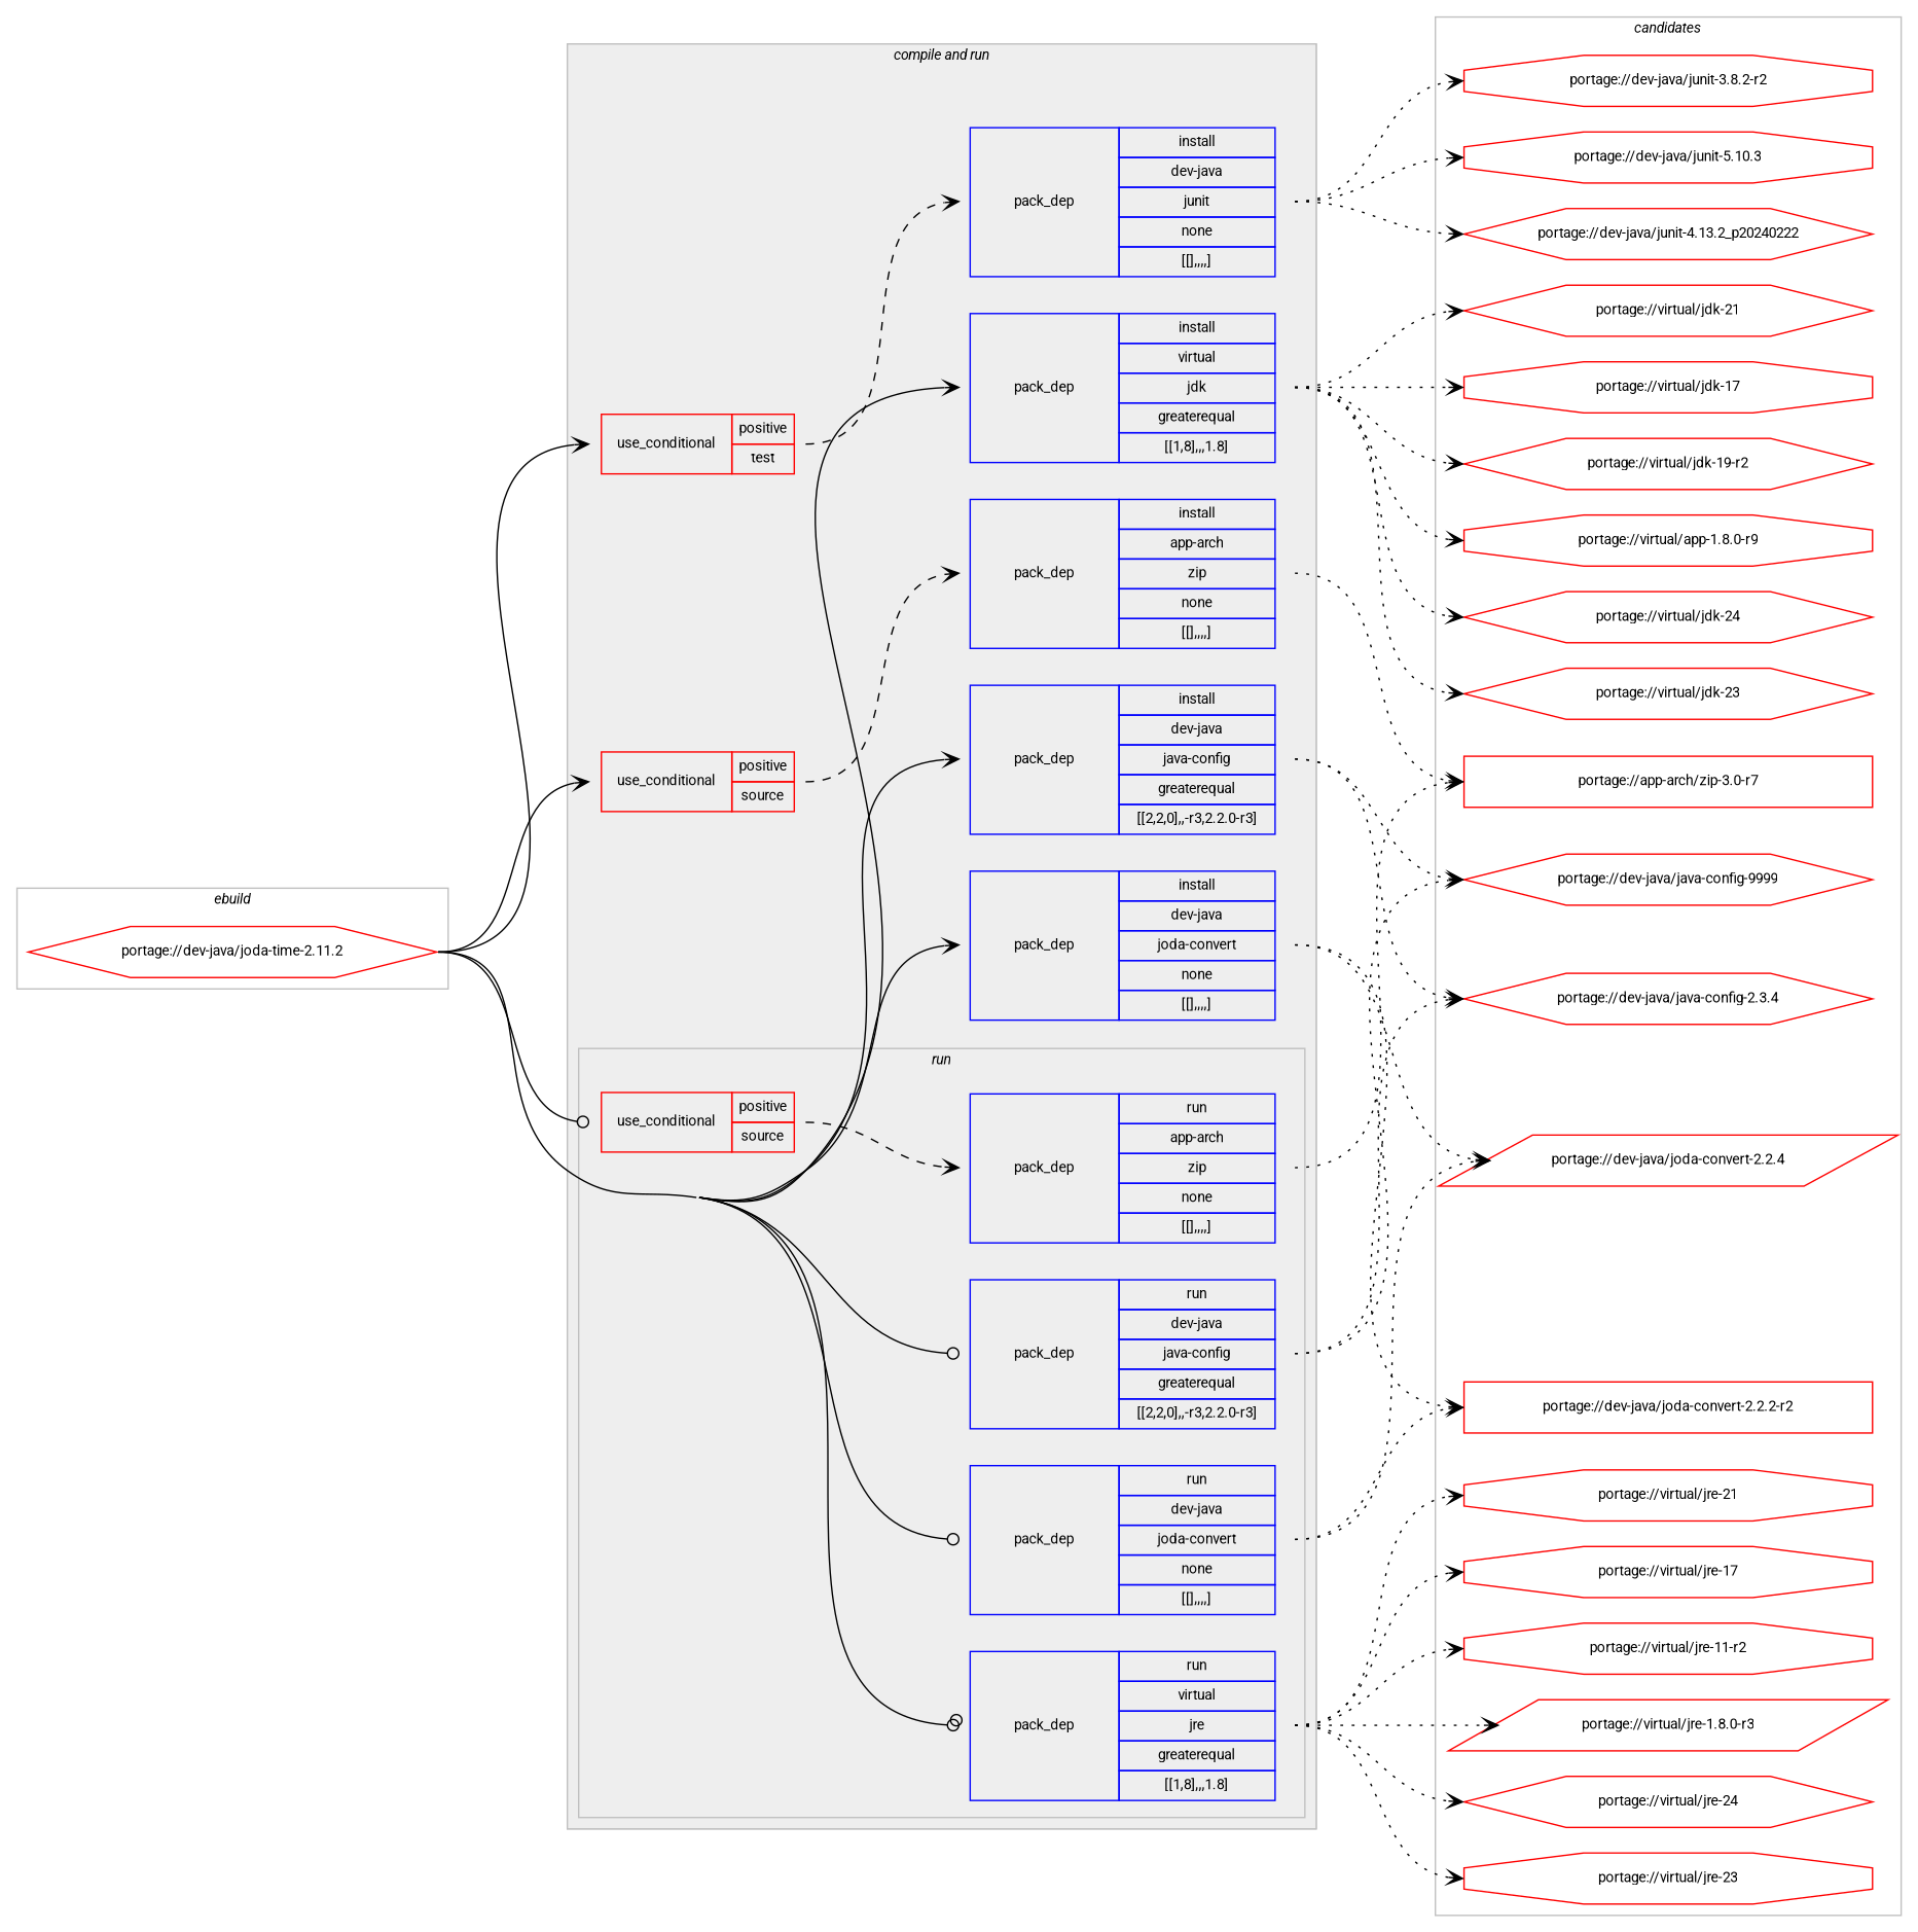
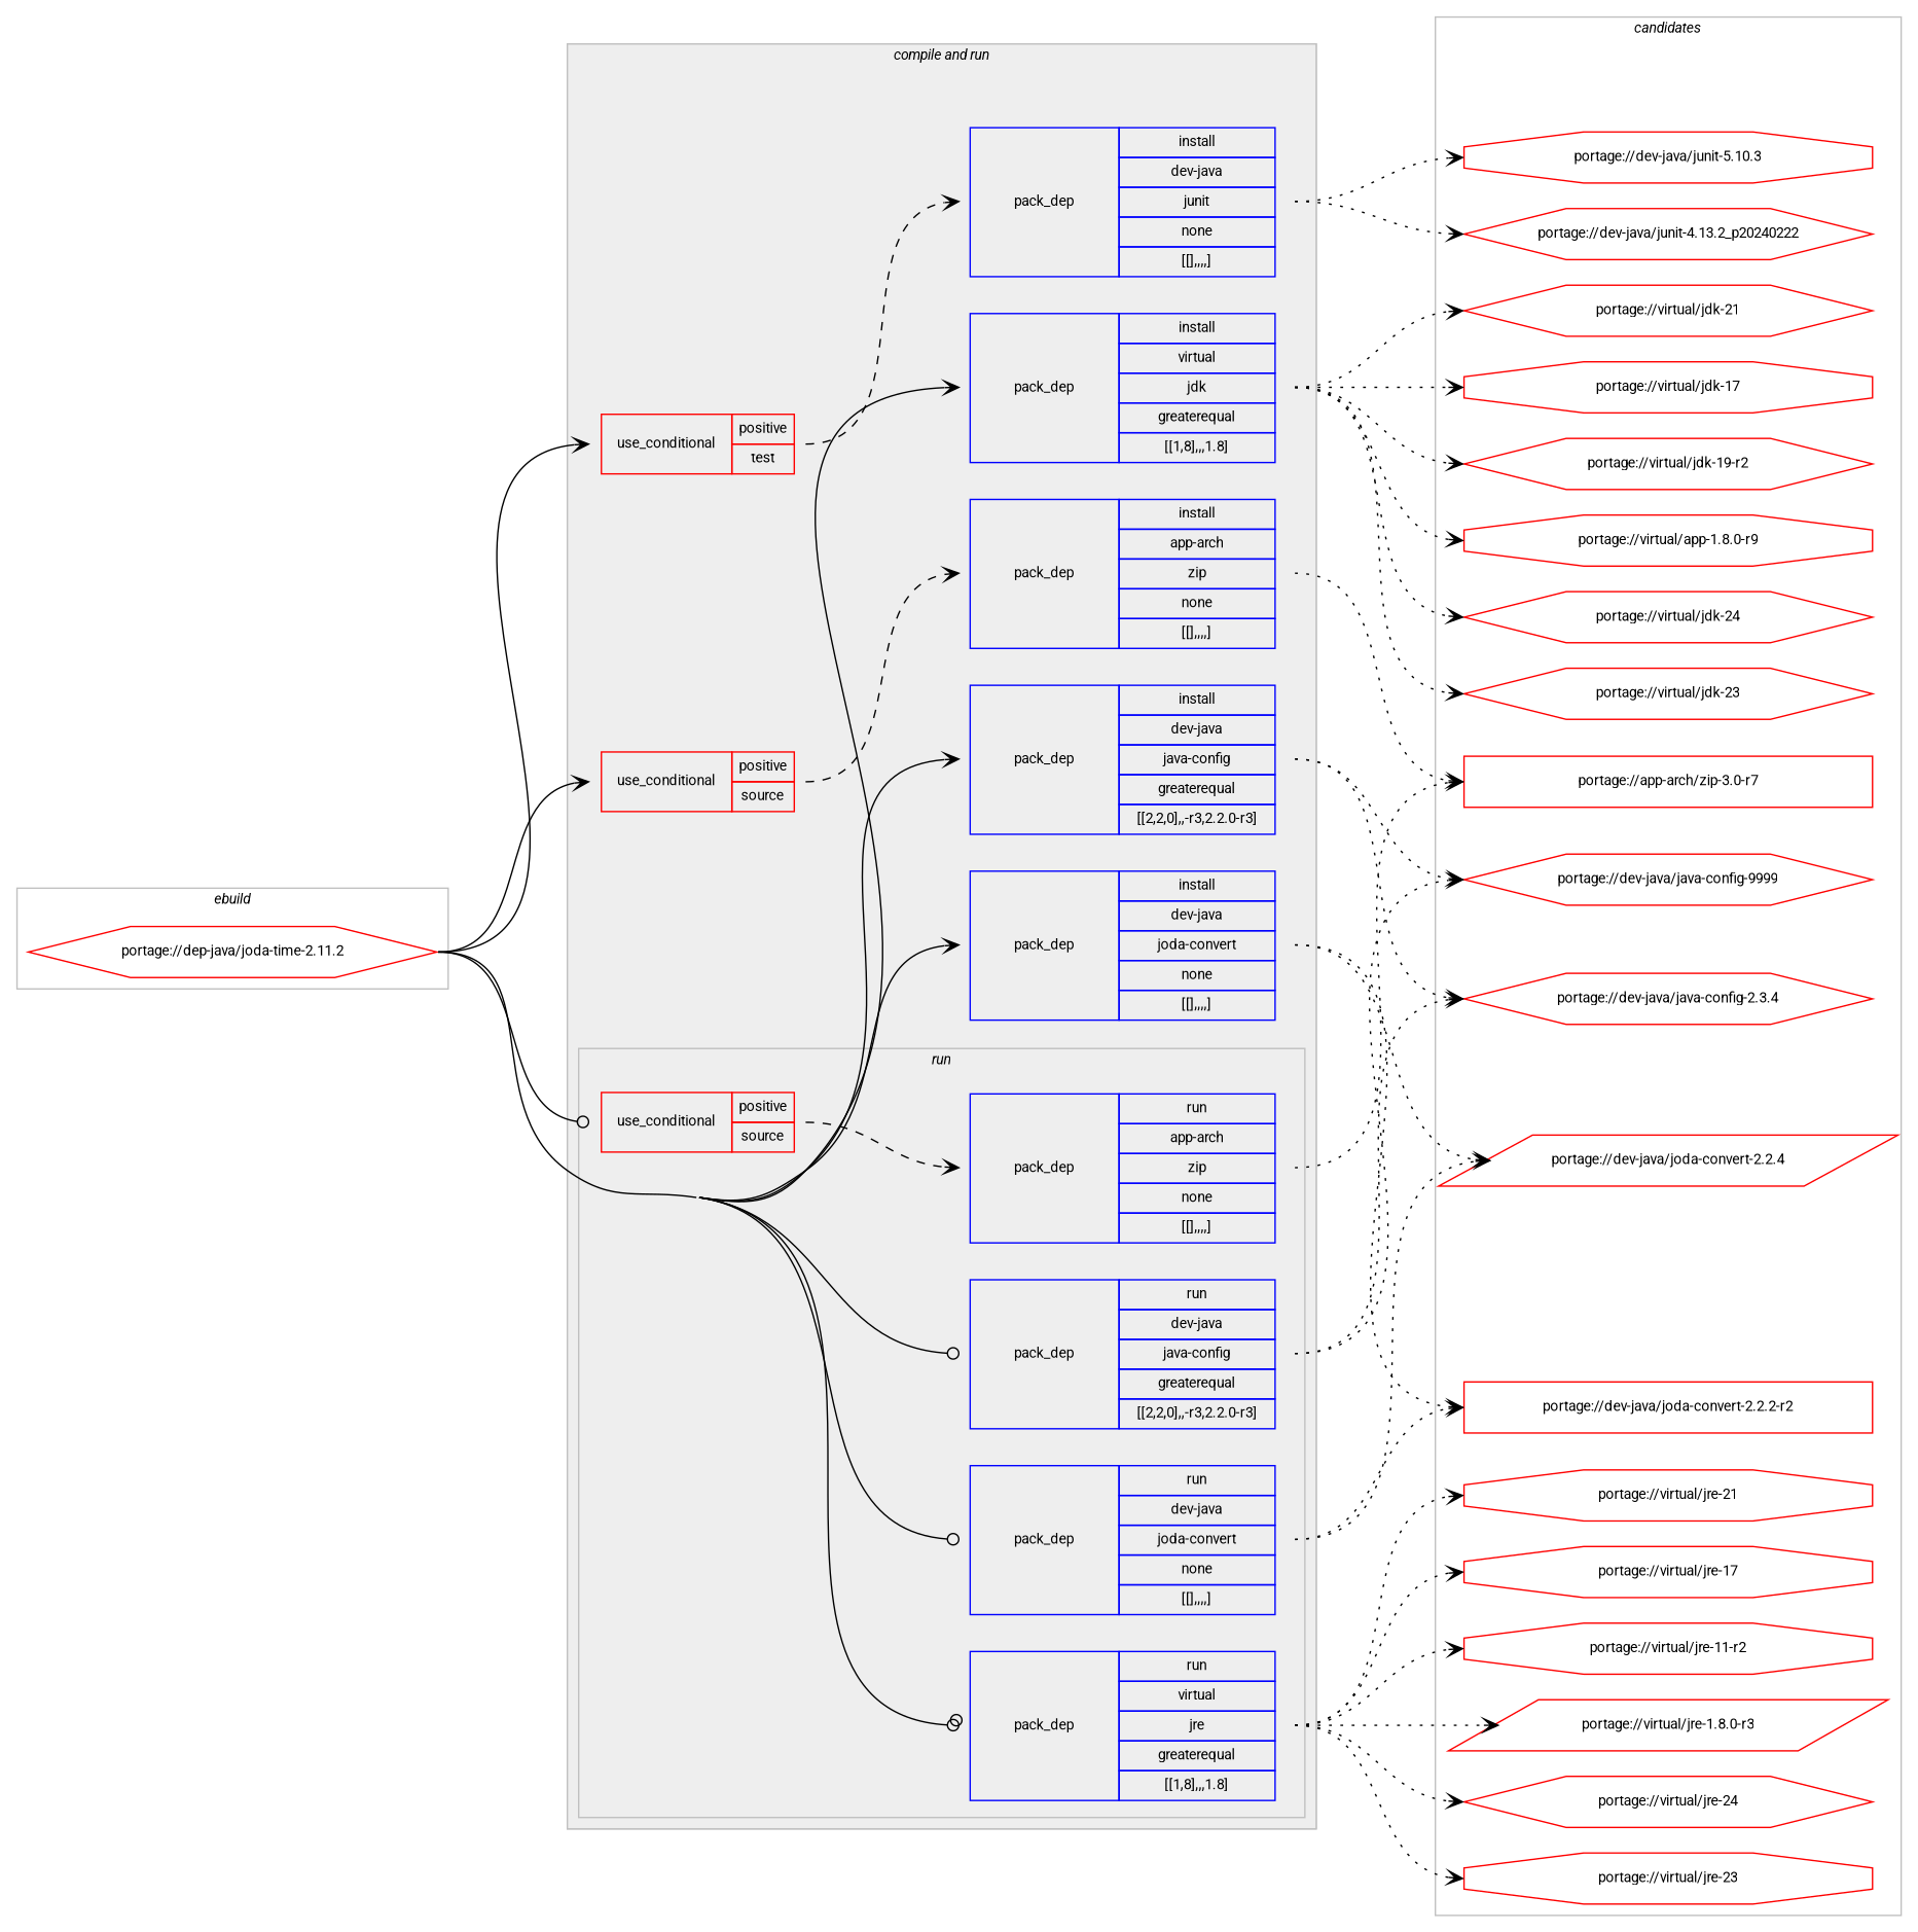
  digraph {
    compound=true
    concentrate=true
    fontname=Roboto
    fontsize=10
    newrank=true
    rankdir=LR
    ranksep=1.5
    node [color=red fontname=Roboto fontsize=10 shape=none]
    edge [arrowhead=vee fontname=Roboto headport=w style=dotted tailport=e weight=100]
-   n1 [label="portage://dev-java/joda-time-2.11.2" shape=hexagon width=4]
+   n1 [label="portage://dep-java/joda-time-2.11.2" shape=hexagon width=4]
    n2 [color=blue label=<<TABLE BORDER="0" CELLBORDER="1" CELLSPACING="0" CELLPADDING="4" WIDTH="220"><TR><TD ROWSPAN="6" CELLPADDING="30">pack_dep</TD></TR><TR><TD WIDTH="110">install</TD></TR><TR><TD>app-arch</TD></TR><TR><TD>zip</TD></TR><TR><TD>none</TD></TR><TR><TD>[[],,,,]</TD></TR></TABLE>>]
    n3 [label=<<TABLE BORDER="0" CELLBORDER="1" CELLSPACING="0" CELLPADDING="4"><TR><TD ROWSPAN="3" CELLPADDING="10">use_conditional</TD></TR><TR><TD>positive</TD></TR><TR><TD>source</TD></TR></TABLE>>]
    n4 [color=blue label=<<TABLE BORDER="0" CELLBORDER="1" CELLSPACING="0" CELLPADDING="4" WIDTH="220"><TR><TD ROWSPAN="6" CELLPADDING="30">pack_dep</TD></TR><TR><TD WIDTH="110">install</TD></TR><TR><TD>dev-java</TD></TR><TR><TD>junit</TD></TR><TR><TD>none</TD></TR><TR><TD>[[],,,,]</TD></TR></TABLE>>]
    n5 [label=<<TABLE BORDER="0" CELLBORDER="1" CELLSPACING="0" CELLPADDING="4"><TR><TD ROWSPAN="3" CELLPADDING="10">use_conditional</TD></TR><TR><TD>positive</TD></TR><TR><TD>test</TD></TR></TABLE>>]
    n6 [color=blue label=<<TABLE BORDER="0" CELLBORDER="1" CELLSPACING="0" CELLPADDING="4" WIDTH="220"><TR><TD ROWSPAN="6" CELLPADDING="30">pack_dep</TD></TR><TR><TD WIDTH="110">install</TD></TR><TR><TD>dev-java</TD></TR><TR><TD>java-config</TD></TR><TR><TD>greaterequal</TD></TR><TR><TD>[[2,2,0],,-r3,2.2.0-r3]</TD></TR></TABLE>>]
    n7 [color=blue label=<<TABLE BORDER="0" CELLBORDER="1" CELLSPACING="0" CELLPADDING="4" WIDTH="220"><TR><TD ROWSPAN="6" CELLPADDING="30">pack_dep</TD></TR><TR><TD WIDTH="110">install</TD></TR><TR><TD>dev-java</TD></TR><TR><TD>joda-convert</TD></TR><TR><TD>none</TD></TR><TR><TD>[[],,,,]</TD></TR></TABLE>>]
    n8 [color=blue label=<<TABLE BORDER="0" CELLBORDER="1" CELLSPACING="0" CELLPADDING="4" WIDTH="220"><TR><TD ROWSPAN="6" CELLPADDING="30">pack_dep</TD></TR><TR><TD WIDTH="110">install</TD></TR><TR><TD>virtual</TD></TR><TR><TD>jdk</TD></TR><TR><TD>greaterequal</TD></TR><TR><TD>[[1,8],,,1.8]</TD></TR></TABLE>>]
    n9 [color=blue label=<<TABLE BORDER="0" CELLBORDER="1" CELLSPACING="0" CELLPADDING="4" WIDTH="220"><TR><TD ROWSPAN="6" CELLPADDING="30">pack_dep</TD></TR><TR><TD WIDTH="110">run</TD></TR><TR><TD>app-arch</TD></TR><TR><TD>zip</TD></TR><TR><TD>none</TD></TR><TR><TD>[[],,,,]</TD></TR></TABLE>>]
    n10 [label=<<TABLE BORDER="0" CELLBORDER="1" CELLSPACING="0" CELLPADDING="4"><TR><TD ROWSPAN="3" CELLPADDING="10">use_conditional</TD></TR><TR><TD>positive</TD></TR><TR><TD>source</TD></TR></TABLE>>]
    n11 [color=blue label=<<TABLE BORDER="0" CELLBORDER="1" CELLSPACING="0" CELLPADDING="4" WIDTH="220"><TR><TD ROWSPAN="6" CELLPADDING="30">pack_dep</TD></TR><TR><TD WIDTH="110">run</TD></TR><TR><TD>dev-java</TD></TR><TR><TD>java-config</TD></TR><TR><TD>greaterequal</TD></TR><TR><TD>[[2,2,0],,-r3,2.2.0-r3]</TD></TR></TABLE>>]
    n12 [color=blue label=<<TABLE BORDER="0" CELLBORDER="1" CELLSPACING="0" CELLPADDING="4" WIDTH="220"><TR><TD ROWSPAN="6" CELLPADDING="30">pack_dep</TD></TR><TR><TD WIDTH="110">run</TD></TR><TR><TD>dev-java</TD></TR><TR><TD>joda-convert</TD></TR><TR><TD>none</TD></TR><TR><TD>[[],,,,]</TD></TR></TABLE>>]
    n13 [color=blue label=<<TABLE BORDER="0" CELLBORDER="1" CELLSPACING="0" CELLPADDING="4" WIDTH="220"><TR><TD ROWSPAN="6" CELLPADDING="30">pack_dep</TD></TR><TR><TD WIDTH="110">run</TD></TR><TR><TD>virtual</TD></TR><TR><TD>jre</TD></TR><TR><TD>greaterequal</TD></TR><TR><TD>[[1,8],,,1.8]</TD></TR></TABLE>>]
    n14 [label="portage://app-arch/zip-3.0-r7" shape=box width=4]
    n15 [label="portage://dev-java/junit-5.10.3" shape=octagon width=4]
    n16 [label="portage://dev-java/junit-4.13.2_p20240222" shape=hexagon width=4]
-   n17 [label="portage://dev-java/junit-3.8.2-r2" shape=octagon width=4]
    n18 [label="portage://dev-java/java-config-9999" shape=hexagon width=4]
    n19 [label="portage://dev-java/java-config-2.3.4" shape=hexagon width=4]
    n20 [label="portage://dev-java/joda-convert-2.2.4" shape=parallelogram width=4]
    n21 [label="portage://dev-java/joda-convert-2.2.2-r2" shape=box width=4]
    n22 [label="portage://virtual/jdk-24" shape=hexagon width=4]
    n23 [label="portage://virtual/jdk-23" shape=hexagon width=4]
    n24 [label="portage://virtual/jdk-21" shape=hexagon width=4]
    n25 [label="portage://virtual/jdk-17" shape=octagon width=4]
    n26 [label="portage://virtual/jdk-19-r2" shape=hexagon width=4]
    n27 [label="portage://virtual/app-1.8.0-r9" shape=octagon width=4]
    n28 [label="portage://virtual/jre-24" shape=hexagon width=4]
    n29 [label="portage://virtual/jre-23" shape=octagon width=4]
    n30 [label="portage://virtual/jre-21" shape=octagon width=4]
    n31 [label="portage://virtual/jre-17" shape=octagon width=4]
    n32 [label="portage://virtual/jre-11-r2" shape=octagon width=4]
    n33 [label="portage://virtual/jre-1.8.0-r3" shape=parallelogram width=4]
    subgraph cluster_1 {
      color=gray
      label=<<i>ebuild</i>>
      n1
    }
    subgraph cluster_2 {
      color=gray
      label=<<i>dependencies</i>>
      subgraph cluster_3 {
        color=gray
        fillcolor="#eeeeee"
        label=<<i>compile</i>>
        style=filled
        subgraph sub_4 {
          color=gray
          fillcolor="#eeeeee"
          label=<<i>compile</i>>
          style=filled
          n3
          subgraph sub_5 {
            color=gray
            fillcolor="#eeeeee"
            label=<<i>compile</i>>
            style=filled
            n2
          }
        }
        subgraph sub_6 {
          color=gray
          fillcolor="#eeeeee"
          label=<<i>compile</i>>
          style=filled
          n5
          subgraph sub_7 {
            color=gray
            fillcolor="#eeeeee"
            label=<<i>compile</i>>
            style=filled
            n4
          }
        }
        subgraph sub_8 {
          color=gray
          fillcolor="#eeeeee"
          label=<<i>compile</i>>
          style=filled
          n6
        }
        subgraph sub_9 {
          color=gray
          fillcolor="#eeeeee"
          label=<<i>compile</i>>
          style=filled
          n7
        }
        subgraph sub_10 {
          color=gray
          fillcolor="#eeeeee"
          label=<<i>compile</i>>
          style=filled
          n8
        }
      }
      subgraph cluster_11 {
        color=gray
        fillcolor="#eeeeee"
        label=<<i>compile and run</i>>
        style=filled
      }
      subgraph cluster_12 {
        color=gray
        fillcolor="#eeeeee"
        label=<<i>run</i>>
        style=filled
        subgraph sub_13 {
          color=gray
          fillcolor="#eeeeee"
          label=<<i>run</i>>
          style=filled
          n10
          subgraph sub_14 {
            color=gray
            fillcolor="#eeeeee"
            label=<<i>run</i>>
            style=filled
            n9
          }
        }
        subgraph sub_15 {
          color=gray
          fillcolor="#eeeeee"
          label=<<i>run</i>>
          style=filled
          n11
        }
        subgraph sub_16 {
          color=gray
          fillcolor="#eeeeee"
          label=<<i>run</i>>
          style=filled
          n12
        }
        subgraph sub_17 {
          color=gray
          fillcolor="#eeeeee"
          label=<<i>run</i>>
          style=filled
          n13
        }
      }
    }
    subgraph cluster_18 {
      color=gray
      label=<<i>candidates</i>>
      rank=same
      subgraph sub_19 {
        color=black
        label=<<i>candidates</i>>
        nodesep=1
        rank=same
        n14
      }
      subgraph sub_20 {
        color=black
        label=<<i>candidates</i>>
        nodesep=1
        rank=same
        n15
        n16
-       n17
      }
      subgraph sub_21 {
        color=black
        label=<<i>candidates</i>>
        nodesep=1
        rank=same
        n18
        n19
      }
      subgraph sub_22 {
        color=black
        label=<<i>candidates</i>>
        nodesep=1
        rank=same
        n20
        n21
      }
      subgraph sub_23 {
        color=black
        label=<<i>candidates</i>>
        nodesep=1
        rank=same
        n22
        n23
        n24
        n25
        n26
        n27
      }
      subgraph sub_24 {
        color=black
        label=<<i>candidates</i>>
        nodesep=1
        rank=same
        n14
      }
      subgraph sub_25 {
        color=black
        label=<<i>candidates</i>>
        nodesep=1
        rank=same
        n18
        n19
      }
      subgraph sub_26 {
        color=black
        label=<<i>candidates</i>>
        nodesep=1
        rank=same
        n20
        n21
      }
      subgraph sub_27 {
        color=black
        label=<<i>candidates</i>>
        nodesep=1
        rank=same
        n28
        n29
        n30
        n31
        n32
        n33
      }
    }
    n1 -> n3 [style=solid weight=20]
    n1 -> n5 [style=solid weight=20]
    n1 -> n6 [style=solid weight=20]
    n1 -> n7 [style=solid weight=20]
    n1 -> n8 [style=solid weight=20]
    n1 -> n10 [arrowhead=odot style=solid weight=20]
    n1 -> n11 [arrowhead=odot style=solid weight=20]
    n1 -> n12 [arrowhead=odot style=solid weight=20]
    n1 -> n13 [arrowhead=odot style=solid weight=20]
    n2 -> n14
    n3 -> n2 [style=dashed weight=20]
    n4 -> n15
    n4 -> n16
-   n4 -> n17
    n5 -> n4 [style=dashed weight=20]
    n6 -> n18
    n6 -> n19
    n7 -> n20
    n7 -> n21
    n8 -> n22
    n8 -> n23
    n8 -> n24
    n8 -> n25
    n8 -> n26
    n8 -> n27
    n9 -> n14
    n10 -> n9 [style=dashed weight=20]
    n11 -> n18
    n11 -> n19
    n12 -> n20
    n12 -> n21
    n13 -> n28
    n13 -> n29
    n13 -> n30
    n13 -> n31
    n13 -> n32
    n13 -> n33
  }
